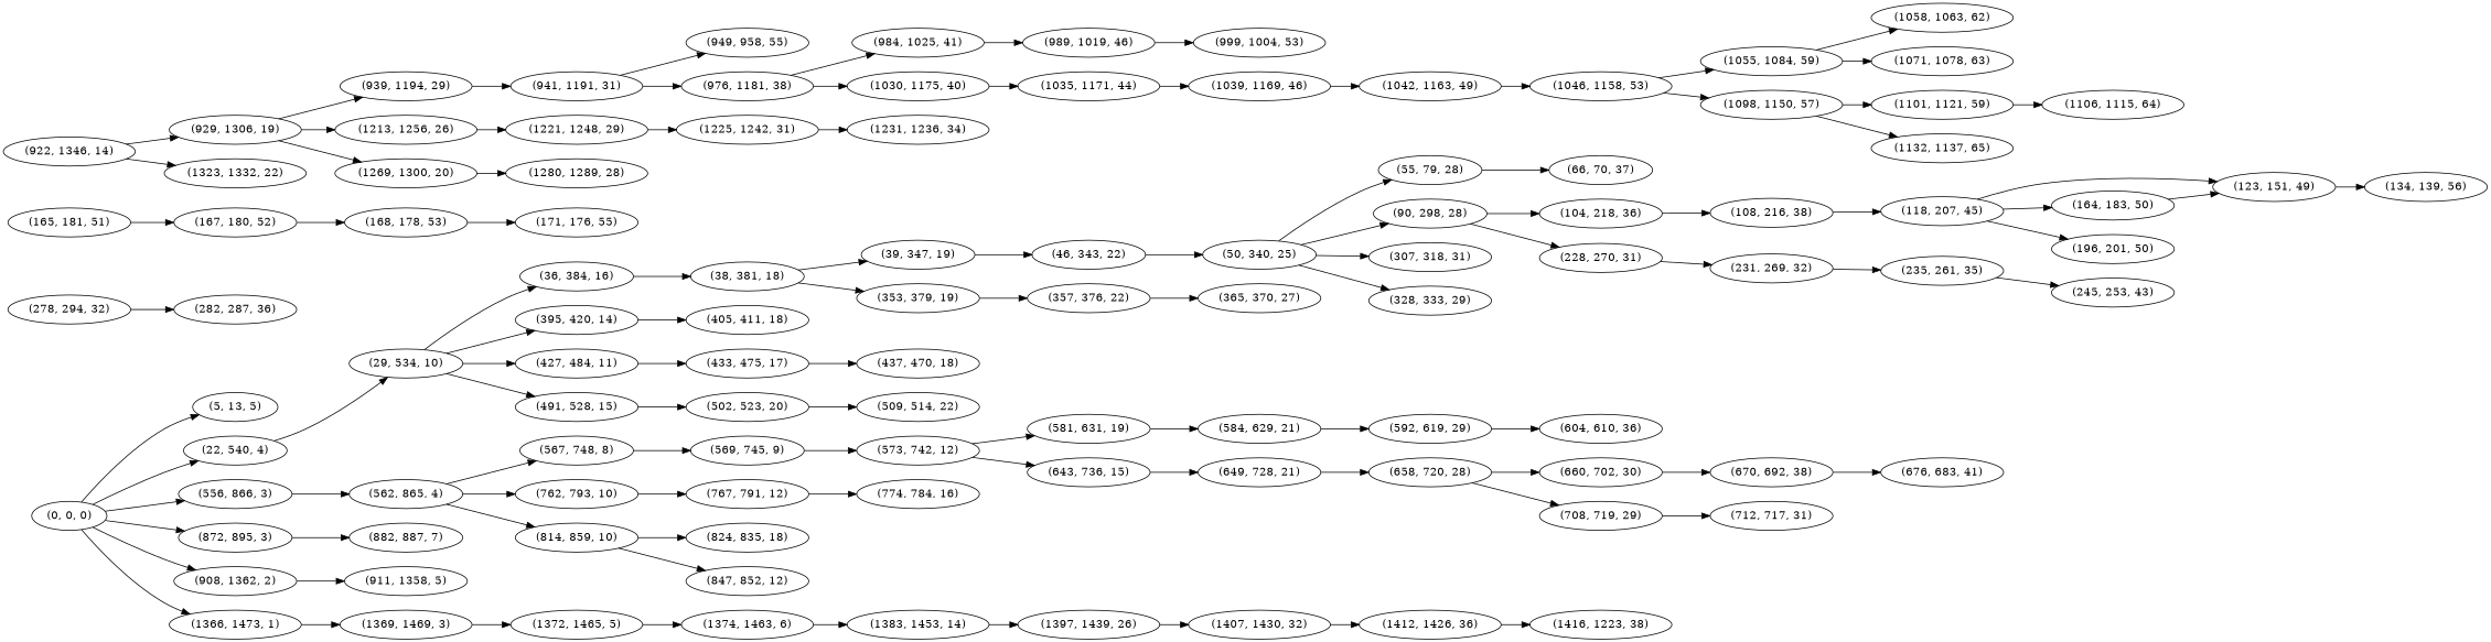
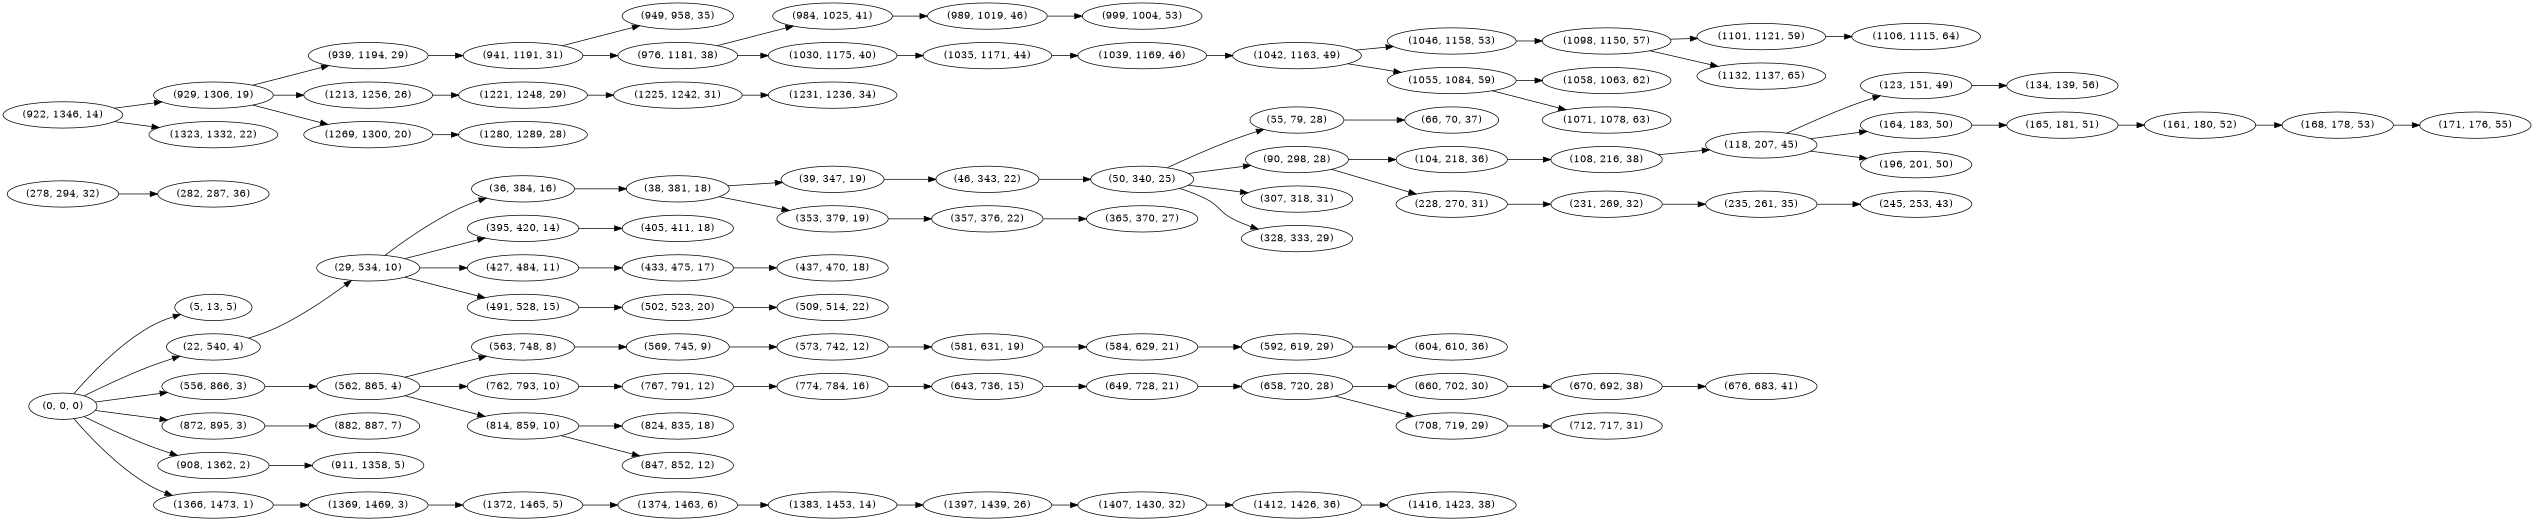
  digraph {
    rankdir=LR
    "(0, 0, 0)"
    "(5, 13, 5)"
    "(22, 540, 4)"
    "(556, 866, 3)"
    "(872, 895, 3)"
    "(908, 1362, 2)"
    "(1366, 1473, 1)"
    "(29, 534, 10)"
    "(562, 865, 4)"
    "(882, 887, 7)"
    "(911, 1358, 5)"
    "(1369, 1469, 3)"
    "(36, 384, 16)"
    "(395, 420, 14)"
    "(427, 484, 11)"
    "(491, 528, 15)"
    "(38, 381, 18)"
    "(405, 411, 18)"
    "(433, 475, 17)"
    "(502, 523, 20)"
    "(39, 347, 19)"
    "(353, 379, 19)"
    "(46, 343, 22)"
    "(357, 376, 22)"
    "(50, 340, 25)"
    "(55, 79, 28)"
    "(90, 298, 28)"
    "(307, 318, 31)"
    "(328, 333, 29)"
    "(66, 70, 37)"
    "(104, 218, 36)"
    "(228, 270, 31)"
    "(108, 216, 38)"
    "(231, 269, 32)"
    "(278, 294, 32)"
    "(282, 287, 36)"
    "(118, 207, 45)"
    "(123, 151, 49)"
    "(164, 183, 50)"
    "(196, 201, 50)"
    "(134, 139, 56)"
    "(165, 181, 51)"
-   "(167, 180, 52)"
+   "(167, 180, 52)" [label="(161, 180, 52)"]
    "(168, 178, 53)"
    "(171, 176, 55)"
    "(235, 261, 35)"
    "(245, 253, 43)"
    "(365, 370, 27)"
    "(437, 470, 18)"
    "(509, 514, 22)"
-   "(567, 748, 8)"
+   "(567, 748, 8)" [label="(563, 748, 8)"]
    "(762, 793, 10)"
    "(814, 859, 10)"
    "(569, 745, 9)"
    "(767, 791, 12)"
    "(824, 835, 18)"
    "(847, 852, 12)"
    "(573, 742, 12)"
    "(581, 631, 19)"
    "(643, 736, 15)"
    "(584, 629, 21)"
    "(649, 728, 21)"
    "(592, 619, 29)"
    "(604, 610, 36)"
    "(658, 720, 28)"
    "(660, 702, 30)"
    "(708, 719, 29)"
    "(670, 692, 38)"
    "(712, 717, 31)"
    "(676, 683, 41)"
    "(774, 784, 16)"
    "(922, 1346, 14)"
    "(929, 1306, 19)"
    "(1323, 1332, 22)"
    "(939, 1194, 29)"
    "(1213, 1256, 26)"
    "(1269, 1300, 20)"
    "(941, 1191, 31)"
    "(1221, 1248, 29)"
    "(1280, 1289, 28)"
-   "(949, 958, 35)" [label="(949, 958, 55)"]
+   "(949, 958, 35)"
    "(976, 1181, 38)"
    "(984, 1025, 41)"
    "(1030, 1175, 40)"
    "(989, 1019, 46)"
    "(1035, 1171, 44)"
    "(999, 1004, 53)"
    "(1039, 1169, 46)"
    "(1042, 1163, 49)"
    "(1046, 1158, 53)"
    "(1055, 1084, 59)"
    "(1098, 1150, 57)"
    "(1058, 1063, 62)"
    "(1071, 1078, 63)"
    "(1101, 1121, 59)"
    "(1132, 1137, 65)"
    "(1106, 1115, 64)"
    "(1225, 1242, 31)"
    "(1231, 1236, 34)"
    "(1372, 1465, 5)"
    "(1374, 1463, 6)"
    "(1383, 1453, 14)"
    "(1397, 1439, 26)"
    "(1407, 1430, 32)"
    "(1412, 1426, 36)"
-   "(1416, 1423, 38)" [label="(1416, 1223, 38)"]
+   "(1416, 1423, 38)"
    "(0, 0, 0)" -> "(5, 13, 5)"
    "(0, 0, 0)" -> "(22, 540, 4)"
    "(0, 0, 0)" -> "(556, 866, 3)"
    "(0, 0, 0)" -> "(872, 895, 3)"
    "(0, 0, 0)" -> "(908, 1362, 2)"
    "(0, 0, 0)" -> "(1366, 1473, 1)"
    "(22, 540, 4)" -> "(29, 534, 10)"
    "(556, 866, 3)" -> "(562, 865, 4)"
    "(872, 895, 3)" -> "(882, 887, 7)"
    "(908, 1362, 2)" -> "(911, 1358, 5)"
    "(1366, 1473, 1)" -> "(1369, 1469, 3)"
    "(29, 534, 10)" -> "(36, 384, 16)"
    "(29, 534, 10)" -> "(395, 420, 14)"
    "(29, 534, 10)" -> "(427, 484, 11)"
    "(29, 534, 10)" -> "(491, 528, 15)"
    "(562, 865, 4)" -> "(567, 748, 8)"
    "(562, 865, 4)" -> "(762, 793, 10)"
    "(562, 865, 4)" -> "(814, 859, 10)"
    "(1369, 1469, 3)" -> "(1372, 1465, 5)"
    "(36, 384, 16)" -> "(38, 381, 18)"
    "(395, 420, 14)" -> "(405, 411, 18)"
    "(427, 484, 11)" -> "(433, 475, 17)"
    "(491, 528, 15)" -> "(502, 523, 20)"
    "(38, 381, 18)" -> "(39, 347, 19)"
    "(38, 381, 18)" -> "(353, 379, 19)"
    "(433, 475, 17)" -> "(437, 470, 18)"
    "(502, 523, 20)" -> "(509, 514, 22)"
    "(39, 347, 19)" -> "(46, 343, 22)"
    "(353, 379, 19)" -> "(357, 376, 22)"
    "(46, 343, 22)" -> "(50, 340, 25)"
    "(357, 376, 22)" -> "(365, 370, 27)"
    "(50, 340, 25)" -> "(55, 79, 28)"
    "(50, 340, 25)" -> "(90, 298, 28)"
    "(50, 340, 25)" -> "(307, 318, 31)"
    "(50, 340, 25)" -> "(328, 333, 29)"
    "(55, 79, 28)" -> "(66, 70, 37)"
    "(90, 298, 28)" -> "(104, 218, 36)"
    "(90, 298, 28)" -> "(228, 270, 31)"
    "(104, 218, 36)" -> "(108, 216, 38)"
    "(228, 270, 31)" -> "(231, 269, 32)"
    "(108, 216, 38)" -> "(118, 207, 45)"
    "(231, 269, 32)" -> "(235, 261, 35)"
    "(278, 294, 32)" -> "(282, 287, 36)"
    "(118, 207, 45)" -> "(123, 151, 49)"
    "(118, 207, 45)" -> "(164, 183, 50)"
    "(118, 207, 45)" -> "(196, 201, 50)"
    "(123, 151, 49)" -> "(134, 139, 56)"
-   "(164, 183, 50)" -> "(123, 151, 49)"
+   "(164, 183, 50)" -> "(165, 181, 51)"
    "(165, 181, 51)" -> "(167, 180, 52)"
    "(167, 180, 52)" -> "(168, 178, 53)"
    "(168, 178, 53)" -> "(171, 176, 55)"
    "(235, 261, 35)" -> "(245, 253, 43)"
    "(567, 748, 8)" -> "(569, 745, 9)"
    "(762, 793, 10)" -> "(767, 791, 12)"
    "(814, 859, 10)" -> "(824, 835, 18)"
    "(814, 859, 10)" -> "(847, 852, 12)"
    "(569, 745, 9)" -> "(573, 742, 12)"
    "(767, 791, 12)" -> "(774, 784, 16)"
    "(573, 742, 12)" -> "(581, 631, 19)"
-   "(573, 742, 12)" -> "(643, 736, 15)"
+   "(774, 784, 16)" -> "(643, 736, 15)"
    "(581, 631, 19)" -> "(584, 629, 21)"
    "(643, 736, 15)" -> "(649, 728, 21)"
    "(584, 629, 21)" -> "(592, 619, 29)"
    "(649, 728, 21)" -> "(658, 720, 28)"
    "(592, 619, 29)" -> "(604, 610, 36)"
    "(658, 720, 28)" -> "(660, 702, 30)"
    "(658, 720, 28)" -> "(708, 719, 29)"
    "(660, 702, 30)" -> "(670, 692, 38)"
    "(708, 719, 29)" -> "(712, 717, 31)"
    "(670, 692, 38)" -> "(676, 683, 41)"
    "(922, 1346, 14)" -> "(929, 1306, 19)"
    "(922, 1346, 14)" -> "(1323, 1332, 22)"
    "(929, 1306, 19)" -> "(939, 1194, 29)"
    "(929, 1306, 19)" -> "(1213, 1256, 26)"
    "(929, 1306, 19)" -> "(1269, 1300, 20)"
    "(939, 1194, 29)" -> "(941, 1191, 31)"
    "(1213, 1256, 26)" -> "(1221, 1248, 29)"
    "(1269, 1300, 20)" -> "(1280, 1289, 28)"
    "(941, 1191, 31)" -> "(949, 958, 35)"
    "(941, 1191, 31)" -> "(976, 1181, 38)"
    "(1221, 1248, 29)" -> "(1225, 1242, 31)"
    "(976, 1181, 38)" -> "(984, 1025, 41)"
    "(976, 1181, 38)" -> "(1030, 1175, 40)"
    "(984, 1025, 41)" -> "(989, 1019, 46)"
    "(1030, 1175, 40)" -> "(1035, 1171, 44)"
    "(989, 1019, 46)" -> "(999, 1004, 53)"
    "(1035, 1171, 44)" -> "(1039, 1169, 46)"
    "(1039, 1169, 46)" -> "(1042, 1163, 49)"
    "(1042, 1163, 49)" -> "(1046, 1158, 53)"
-   "(1046, 1158, 53)" -> "(1055, 1084, 59)"
+   "(1042, 1163, 49)" -> "(1055, 1084, 59)"
    "(1046, 1158, 53)" -> "(1098, 1150, 57)"
    "(1055, 1084, 59)" -> "(1058, 1063, 62)"
    "(1055, 1084, 59)" -> "(1071, 1078, 63)"
    "(1098, 1150, 57)" -> "(1101, 1121, 59)"
    "(1098, 1150, 57)" -> "(1132, 1137, 65)"
    "(1101, 1121, 59)" -> "(1106, 1115, 64)"
    "(1225, 1242, 31)" -> "(1231, 1236, 34)"
    "(1372, 1465, 5)" -> "(1374, 1463, 6)"
    "(1374, 1463, 6)" -> "(1383, 1453, 14)"
    "(1383, 1453, 14)" -> "(1397, 1439, 26)"
    "(1397, 1439, 26)" -> "(1407, 1430, 32)"
    "(1407, 1430, 32)" -> "(1412, 1426, 36)"
    "(1412, 1426, 36)" -> "(1416, 1423, 38)"
  }
